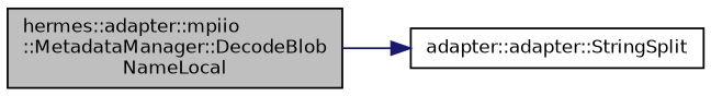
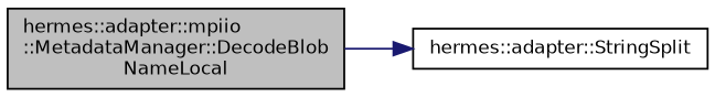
  digraph {
    rankdir=LR
    node [color=black fontname=Helvetica fontsize=10 shape=record style=filled]
    n1 [fillcolor=grey75 fontcolor=black height=0.2 label="hermes::adapter::mpiio\l::MetadataManager::DecodeBlob\lNameLocal" width=0.4]
-   n2 [fillcolor=white height=0.2 label="adapter::adapter::StringSplit" width=0.4]
+   n2 [fillcolor=white height=0.2 label="hermes::adapter::StringSplit" width=0.4]
    n1 -> n2 [color=midnightblue fontname=Helvetica fontsize=10 labelfontname=Helvetica labelfontsize=10 style=solid]
  }
